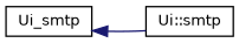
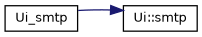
  digraph {
    rankdir=LR
    node [color=black fillcolor=white fontname=Helvetica fontsize=10 shape=record style=filled]
    n1 [height=0.2 label=Ui_smtp width=0.4]
    n2 [height=0.2 label="Ui::smtp" width=0.4]
-   n1 -> n2 [color=midnightblue dir=back fontname=Helvetica fontsize=10 labelfontname=Helvetica labelfontsize=10 style=solid]
+   n2 -> n1 [color=midnightblue dir=back fontname=Helvetica fontsize=10 labelfontname=Helvetica labelfontsize=10 style=solid]
  }
